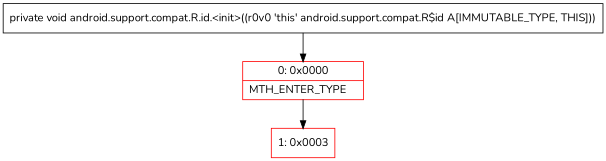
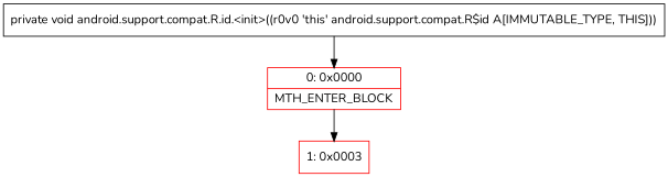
  digraph {
    fontname=Nunito
    node [color=red shape=record fontname=Nunito]
    edge [fontname=Nunito]
-   n1 [label="{0\:\ 0x0000|MTH_ENTER_TYPE\l}"]
+   n1 [label="{0\:\ 0x0000|MTH_ENTER_BLOCK\l}"]
    n2 [label="{1\:\ 0x0003}"]
    n3 [label="{private void android.support.compat.R.id.\<init\>((r0v0 'this' android.support.compat.R$id A[IMMUTABLE_TYPE, THIS])) }" color=""]
    subgraph cluster_1 {
      label="R(0)"
    }
    n1 -> n2
    n3 -> n1
  }
